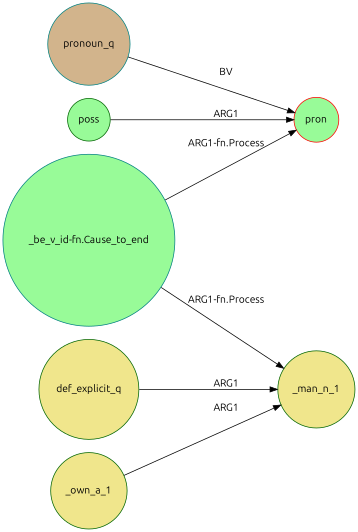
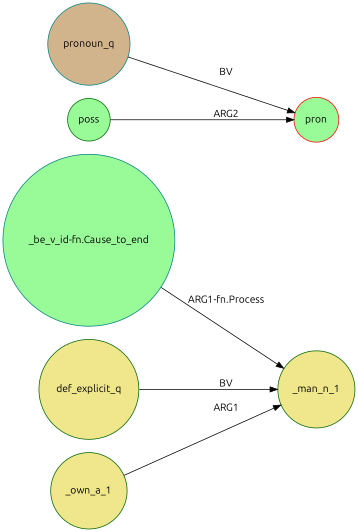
  digraph {
    fontname=Ubuntu
    rankdir=LR
    node [color=darkgreen fillcolor=palegreen fontname=Ubuntu shape=circle style=filled]
    edge [fontname=Ubuntu]
    pronoun_q [color=teal fillcolor=tan]
    pron [color=red]
    "_be_v_id-fn.Cause_to_end" [color=teal]
    _man_n_1 [fillcolor=khaki]
    poss
    def_explicit_q [fillcolor=khaki]
    _own_a_1 [fillcolor=khaki]
    pronoun_q -> pron [label=BV]
-   "_be_v_id-fn.Cause_to_end" -> pron [label="ARG1-fn.Process"]
    "_be_v_id-fn.Cause_to_end" -> _man_n_1 [label="ARG1-fn.Process"]
-   poss -> pron [label=ARG1]
-   def_explicit_q -> _man_n_1 [label=ARG1]
+   poss -> pron [label=ARG2]
+   def_explicit_q -> _man_n_1 [label=BV]
    _own_a_1 -> _man_n_1 [label=ARG1]
  }
